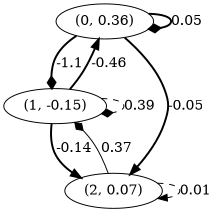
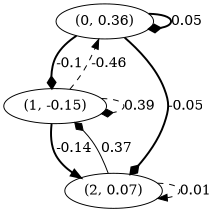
  digraph {
    edge [arrowhead=diamond style=bold]
    n1 [label="(0, 0.36)"]
    n2 [label="(1, -0.15)"]
    n3 [label="(2, 0.07)"]
    n1 -> n1 [label=0.05]
-   n1 -> n2 [label=-1.1]
-   n1 -> n3 [arrowhead=normal label=-0.05]
-   n2 -> n1 [arrowhead=normal label=-0.46]
+   n1 -> n2 [label=-0.1]
+   n1 -> n3 [label=-0.05]
+   n2 -> n1 [arrowhead=normal label=-0.46 style=dashed]
    n2 -> n2 [label=0.39 style=dashed]
    n2 -> n3 [arrowhead=normal label=-0.14]
    n3 -> n2 [label=0.37 style=solid]
    n3 -> n3 [arrowhead=normal label=0.01 style=dashed]
  }
